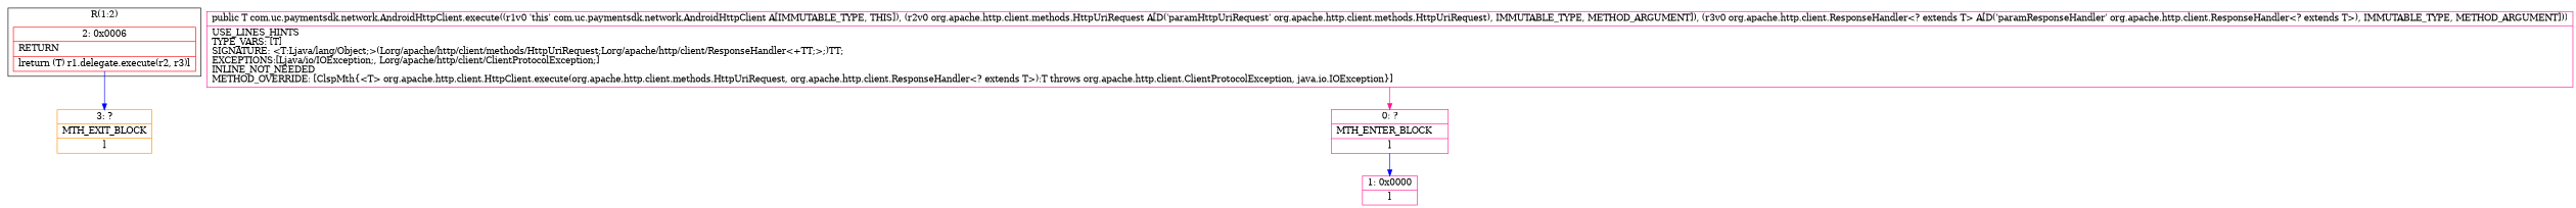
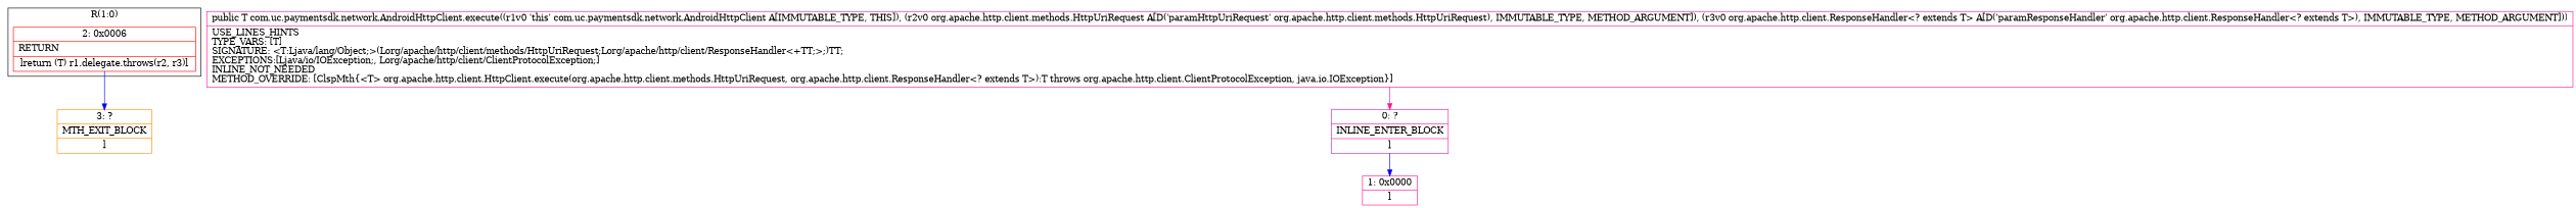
  digraph {
    node [color=deeppink shape=record]
    edge [color=blue]
-   n1 [color=red label="{2\:\ 0x0006|RETURN\l|lreturn (T) r1.delegate.execute(r2, r3)l}"]
+   n1 [color=red label="{2\:\ 0x0006|RETURN\l|lreturn (T) r1.delegate.throws(r2, r3)l}"]
    n2 [color=darkorange label="{3\:\ ?|MTH_EXIT_BLOCK\l|l}"]
-   n3 [label="{0\:\ ?|MTH_ENTER_BLOCK\l|l}"]
+   n3 [label="{0\:\ ?|INLINE_ENTER_BLOCK\l|l}"]
    n4 [label="{1\:\ 0x0000|l}"]
    n5 [label="{public T com.uc.paymentsdk.network.AndroidHttpClient.execute((r1v0 'this' com.uc.paymentsdk.network.AndroidHttpClient A[IMMUTABLE_TYPE, THIS]), (r2v0 org.apache.http.client.methods.HttpUriRequest A[D('paramHttpUriRequest' org.apache.http.client.methods.HttpUriRequest), IMMUTABLE_TYPE, METHOD_ARGUMENT]), (r3v0 org.apache.http.client.ResponseHandler\<? extends T\> A[D('paramResponseHandler' org.apache.http.client.ResponseHandler\<? extends T\>), IMMUTABLE_TYPE, METHOD_ARGUMENT]))  | USE_LINES_HINTS\lTYPE_VARS: [T]\lSIGNATURE: \<T:Ljava\/lang\/Object;\>(Lorg\/apache\/http\/client\/methods\/HttpUriRequest;Lorg\/apache\/http\/client\/ResponseHandler\<+TT;\>;)TT;\lEXCEPTIONS:[Ljava\/io\/IOException;, Lorg\/apache\/http\/client\/ClientProtocolException;]\lINLINE_NOT_NEEDED\lMETHOD_OVERRIDE: [ClspMth\{\<T\> org.apache.http.client.HttpClient.execute(org.apache.http.client.methods.HttpUriRequest, org.apache.http.client.ResponseHandler\<? extends T\>):T throws org.apache.http.client.ClientProtocolException, java.io.IOException\}]\l}"]
    subgraph cluster_1 {
-     label="R(1:2)"
+     label="R(1:0)"
      n1
    }
    n1 -> n2
    n3 -> n4
    n5 -> n3 [color=deeppink]
  }
